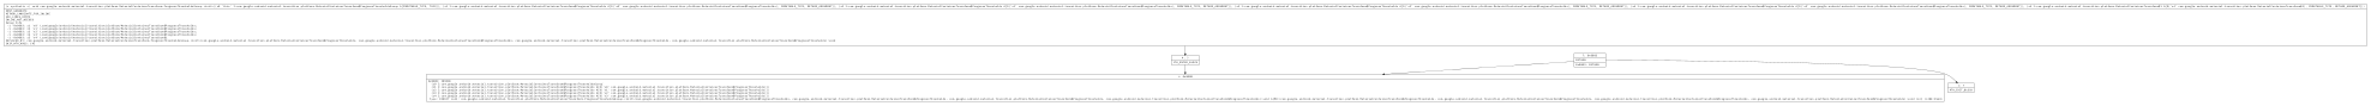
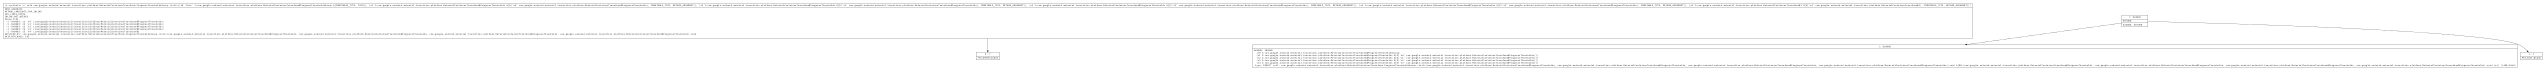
  digraph {
    fontname="IBM Plex Mono"
    node [fontname="IBM Plex Mono" shape=record]
    edge [fontname="IBM Plex Mono"]
    n1 [label="{4\:\ ?|MTH_ENTER_BLOCK\l}"]
    n2 [label="{6\:\ 0x0000|0x0000: INVOKE  \l  (r0 I:com.google.android.material.transition.platform.MaterialContainerTransform$ProgressThresholdsGroup)\l  (r1 I:com.google.android.material.transition.platform.MaterialContainerTransform$ProgressThresholds A[D('x0' com.google.android.material.transition.platform.MaterialContainerTransform$ProgressThresholds)])\l  (r2 I:com.google.android.material.transition.platform.MaterialContainerTransform$ProgressThresholds A[D('x1' com.google.android.material.transition.platform.MaterialContainerTransform$ProgressThresholds)])\l  (r3 I:com.google.android.material.transition.platform.MaterialContainerTransform$ProgressThresholds A[D('x2' com.google.android.material.transition.platform.MaterialContainerTransform$ProgressThresholds)])\l  (r4 I:com.google.android.material.transition.platform.MaterialContainerTransform$ProgressThresholds A[D('x3' com.google.android.material.transition.platform.MaterialContainerTransform$ProgressThresholds)])\l type: DIRECT call: com.google.android.material.transition.platform.MaterialContainerTransform.ProgressThresholdsGroup.\<init\>(com.google.android.material.transition.platform.MaterialContainerTransform$ProgressThresholds, com.google.android.material.transition.platform.MaterialContainerTransform$ProgressThresholds, com.google.android.material.transition.platform.MaterialContainerTransform$ProgressThresholds, com.google.android.material.transition.platform.MaterialContainerTransform$ProgressThresholds):void A[MD:(com.google.android.material.transition.platform.MaterialContainerTransform$ProgressThresholds, com.google.android.material.transition.platform.MaterialContainerTransform$ProgressThresholds, com.google.android.material.transition.platform.MaterialContainerTransform$ProgressThresholds, com.google.android.material.transition.platform.MaterialContainerTransform$ProgressThresholds):void (m)] (LINE:1564)\l}"]
    n3 [label="{7\:\ 0x0003|RETURN\l|0x0003: RETURN   \l}"]
    n4 [label="{5\:\ ?|MTH_EXIT_BLOCK\l}"]
    n5 [label="{\/* synthetic *\/ void com.google.android.material.transition.platform.MaterialContainerTransform.ProgressThresholdsGroup.\<init\>((r0 'this' I:com.google.android.material.transition.platform.MaterialContainerTransform$ProgressThresholdsGroup A[IMMUTABLE_TYPE, THIS]), (r1 I:com.google.android.material.transition.platform.MaterialContainerTransform$ProgressThresholds A[D('x0' com.google.android.material.transition.platform.MaterialContainerTransform$ProgressThresholds), IMMUTABLE_TYPE, METHOD_ARGUMENT]), (r2 I:com.google.android.material.transition.platform.MaterialContainerTransform$ProgressThresholds A[D('x1' com.google.android.material.transition.platform.MaterialContainerTransform$ProgressThresholds), IMMUTABLE_TYPE, METHOD_ARGUMENT]), (r3 I:com.google.android.material.transition.platform.MaterialContainerTransform$ProgressThresholds A[D('x2' com.google.android.material.transition.platform.MaterialContainerTransform$ProgressThresholds), IMMUTABLE_TYPE, METHOD_ARGUMENT]), (r4 I:com.google.android.material.transition.platform.MaterialContainerTransform$ProgressThresholds A[D('x3' com.google.android.material.transition.platform.MaterialContainerTransform$ProgressThresholds), IMMUTABLE_TYPE, METHOD_ARGUMENT]), (r5 I:com.google.android.material.transition.platform.MaterialContainerTransform$1 A[D('x4' com.google.android.material.transition.platform.MaterialContainerTransform$1), IMMUTABLE_TYPE, METHOD_ARGUMENT]))  | DONT_GENERATE\lMETHOD_CANDIDATE_FOR_INLINE\lUSE_LINES_HINTS\lINLINE_NOT_NEEDED\lDebug Info:\l  \-1 \-0x0003: r1 'x0' Lcom\/google\/android\/material\/transition\/platform\/MaterialContainerTransform$ProgressThresholds;\l  \-1 \-0x0003: r2 'x1' Lcom\/google\/android\/material\/transition\/platform\/MaterialContainerTransform$ProgressThresholds;\l  \-1 \-0x0003: r3 'x2' Lcom\/google\/android\/material\/transition\/platform\/MaterialContainerTransform$ProgressThresholds;\l  \-1 \-0x0003: r4 'x3' Lcom\/google\/android\/material\/transition\/platform\/MaterialContainerTransform$ProgressThresholds;\l  \-1 \-0x0003: r5 'x4' Lcom\/google\/android\/material\/transition\/platform\/MaterialContainerTransform$1;\lREPLACED_BY: com.google.android.material.transition.platform.MaterialContainerTransform.ProgressThresholdsGroup.\<init\>(com.google.android.material.transition.platform.MaterialContainerTransform$ProgressThresholds, com.google.android.material.transition.platform.MaterialContainerTransform$ProgressThresholds, com.google.android.material.transition.platform.MaterialContainerTransform$ProgressThresholds, com.google.android.material.transition.platform.MaterialContainerTransform$ProgressThresholds):void\lSKIP_MTH_ARGS: \{4\}\l}"]
-   n1 -> n2
    n3 -> n2
    n3 -> n4
    n5 -> n1
  }
